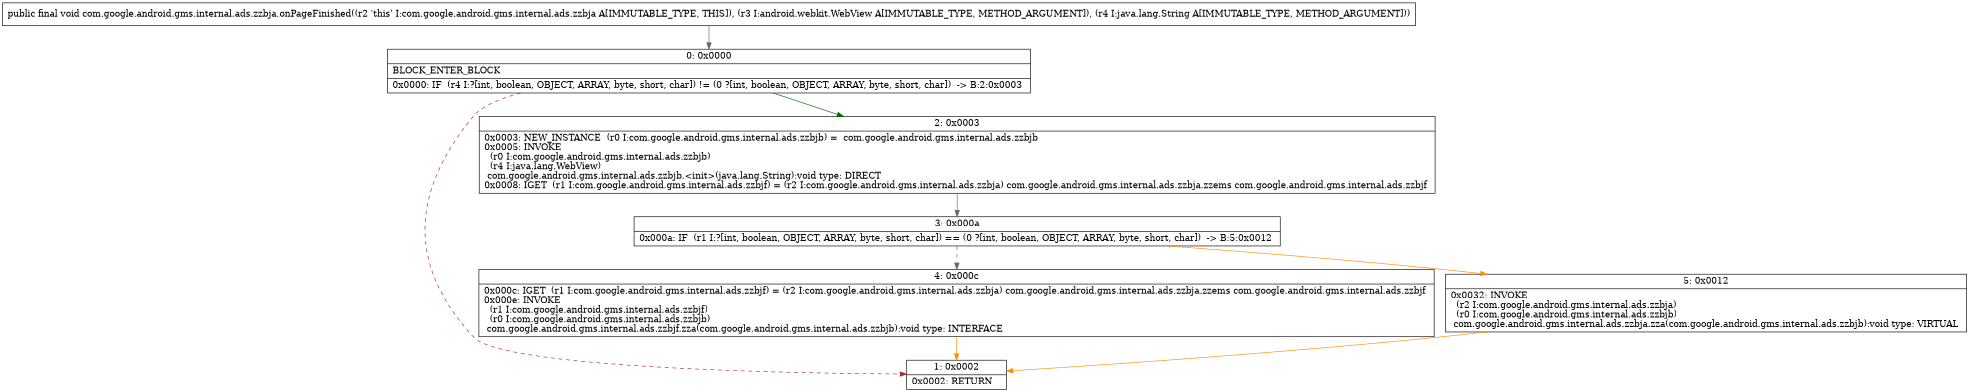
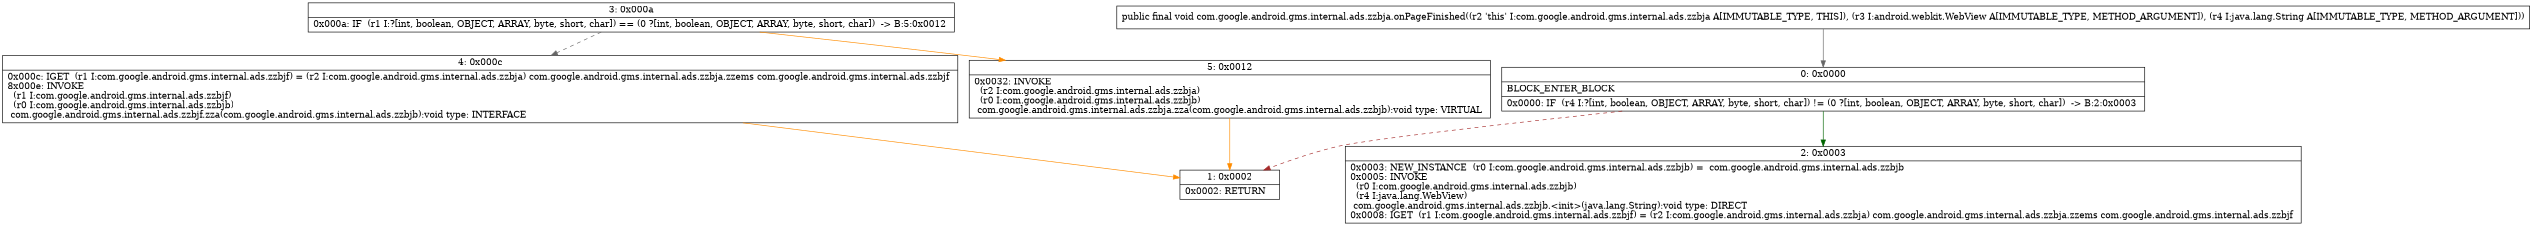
  digraph {
    node [shape=record]
    edge [color=gray40]
    n1 [label="{0\:\ 0x0000|BLOCK_ENTER_BLOCK\l|0x0000: IF  (r4 I:?[int, boolean, OBJECT, ARRAY, byte, short, char]) != (0 ?[int, boolean, OBJECT, ARRAY, byte, short, char])  \-\> B:2:0x0003 \l}"]
    n2 [label="{1\:\ 0x0002|0x0002: RETURN   \l}"]
    n3 [label="{2\:\ 0x0003|0x0003: NEW_INSTANCE  (r0 I:com.google.android.gms.internal.ads.zzbjb) =  com.google.android.gms.internal.ads.zzbjb \l0x0005: INVOKE  \l  (r0 I:com.google.android.gms.internal.ads.zzbjb)\l  (r4 I:java.lang.WebView)\l com.google.android.gms.internal.ads.zzbjb.\<init\>(java.lang.String):void type: DIRECT \l0x0008: IGET  (r1 I:com.google.android.gms.internal.ads.zzbjf) = (r2 I:com.google.android.gms.internal.ads.zzbja) com.google.android.gms.internal.ads.zzbja.zzems com.google.android.gms.internal.ads.zzbjf \l}"]
    n4 [label="{3\:\ 0x000a|0x000a: IF  (r1 I:?[int, boolean, OBJECT, ARRAY, byte, short, char]) == (0 ?[int, boolean, OBJECT, ARRAY, byte, short, char])  \-\> B:5:0x0012 \l}"]
-   n5 [label="{4\:\ 0x000c|0x000c: IGET  (r1 I:com.google.android.gms.internal.ads.zzbjf) = (r2 I:com.google.android.gms.internal.ads.zzbja) com.google.android.gms.internal.ads.zzbja.zzems com.google.android.gms.internal.ads.zzbjf \l0x000e: INVOKE  \l  (r1 I:com.google.android.gms.internal.ads.zzbjf)\l  (r0 I:com.google.android.gms.internal.ads.zzbjb)\l com.google.android.gms.internal.ads.zzbjf.zza(com.google.android.gms.internal.ads.zzbjb):void type: INTERFACE \l}"]
+   n5 [label="{4\:\ 0x000c|0x000c: IGET  (r1 I:com.google.android.gms.internal.ads.zzbjf) = (r2 I:com.google.android.gms.internal.ads.zzbja) com.google.android.gms.internal.ads.zzbja.zzems com.google.android.gms.internal.ads.zzbjf \l8x000e: INVOKE  \l  (r1 I:com.google.android.gms.internal.ads.zzbjf)\l  (r0 I:com.google.android.gms.internal.ads.zzbjb)\l com.google.android.gms.internal.ads.zzbjf.zza(com.google.android.gms.internal.ads.zzbjb):void type: INTERFACE \l}"]
    n6 [label="{5\:\ 0x0012|0x0032: INVOKE  \l  (r2 I:com.google.android.gms.internal.ads.zzbja)\l  (r0 I:com.google.android.gms.internal.ads.zzbjb)\l com.google.android.gms.internal.ads.zzbja.zza(com.google.android.gms.internal.ads.zzbjb):void type: VIRTUAL \l}"]
    n7 [label="{public final void com.google.android.gms.internal.ads.zzbja.onPageFinished((r2 'this' I:com.google.android.gms.internal.ads.zzbja A[IMMUTABLE_TYPE, THIS]), (r3 I:android.webkit.WebView A[IMMUTABLE_TYPE, METHOD_ARGUMENT]), (r4 I:java.lang.String A[IMMUTABLE_TYPE, METHOD_ARGUMENT])) }"]
    n1 -> n2 [color=brown style=dashed]
    n1 -> n3 [color=darkgreen]
-   n3 -> n4
    n4 -> n5 [style=dashed]
    n4 -> n6 [color=darkorange]
    n5 -> n2 [color=darkorange]
    n6 -> n2 [color=darkorange]
    n7 -> n1
  }
